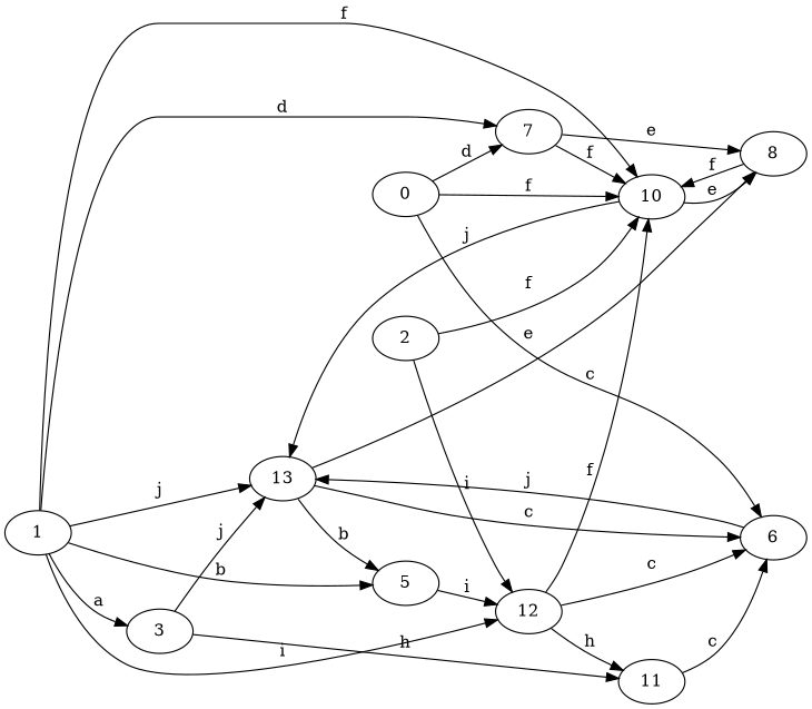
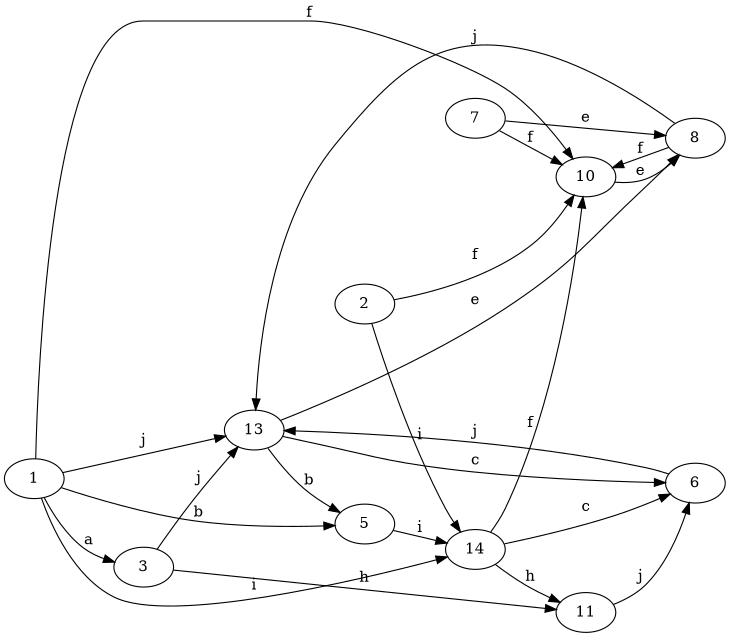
  strict digraph {
    rankdir=LR
    1
    3
    5
    7
    10
-   12
+   12 [label=14]
    13
    11
    8
    6
    2
-   0
    1 -> 3 [label=a]
    1 -> 5 [label=b]
-   1 -> 7 [label=d]
    1 -> 10 [label=f]
    1 -> 12 [label=i]
    1 -> 13 [label=j]
    3 -> 13 [label=j]
    3 -> 11 [label=h]
    5 -> 12 [label=i]
    7 -> 10 [label=f]
    7 -> 8 [label=e]
    10 -> 8 [label=e]
    12 -> 10 [label=f]
    12 -> 11 [label=h]
    12 -> 6 [label=c]
    13 -> 5 [label=b]
    13 -> 8 [label=e]
    13 -> 6 [label=c]
-   11 -> 6 [label=c]
+   11 -> 6 [label=j]
    8 -> 10 [label=f]
-   10 -> 13 [label=j]
+   8 -> 13 [label=j]
    6 -> 13 [label=j]
    2 -> 10 [label=f]
    2 -> 12 [label=i]
-   0 -> 7 [label=d]
-   0 -> 10 [label=f]
-   0 -> 6 [label=c]
  }
